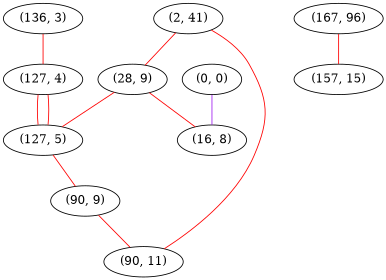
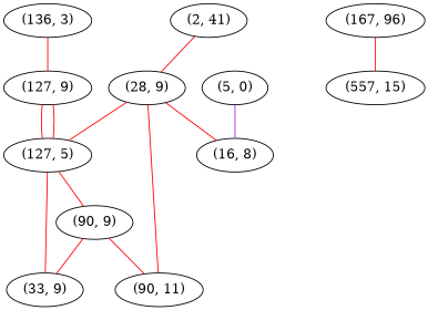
  graph {
    edge [color=red weight=1]
    "(136, 3)"
-   "(127, 4)"
+   "(127, 4)" [label="(127, 9)"]
    "(127, 5)"
    n4 [label="(16, 8)"]
-   "(0, 0)"
+   "(0, 0)" [label="(5, 0)"]
    "(167, 96)"
-   "(157, 15)"
+   "(157, 15)" [label="(557, 15)"]
    "(2, 41)"
    "(28, 9)"
    "(90, 11)"
    "(90, 9)"
+   "(33, 9)"
    "(136, 3)" -- "(127, 4)"
    "(127, 4)" -- "(127, 5)"
    "(127, 4)" -- "(127, 5)"
    "(127, 5)" -- "(90, 9)"
+   "(127, 5)" -- "(33, 9)"
    "(0, 0)" -- n4 [color=purple weight=4]
    "(167, 96)" -- "(157, 15)"
    "(2, 41)" -- "(28, 9)"
-   "(2, 41)" -- "(90, 11)"
+   "(28, 9)" -- "(90, 11)"
    "(28, 9)" -- "(127, 5)"
    "(28, 9)" -- n4
    "(90, 9)" -- "(90, 11)"
+   "(90, 9)" -- "(33, 9)"
  }
